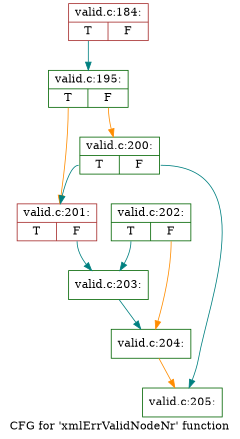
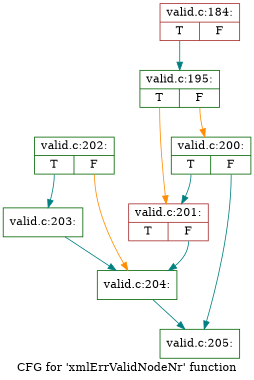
  digraph {
    label="CFG for 'xmlErrValidNodeNr' function"
    node [color=darkgreen shape=record]
    edge [color=teal tailport=s0]
    n1 [color=brown label="{valid.c:184:|{<s0>T|<s1>F}}"]
    n2 [label="{valid.c:195:|{<s0>T|<s1>F}}"]
    n3 [color=brown label="{valid.c:201:|{<s0>T|<s1>F}}"]
    n4 [label="{valid.c:200:|{<s0>T|<s1>F}}"]
    n5 [label="{valid.c:204:}"]
    n6 [label="{valid.c:205:}"]
    n7 [label="{valid.c:202:|{<s0>T|<s1>F}}"]
    n8 [label="{valid.c:203:}"]
    n1 -> n2
    n2 -> n3 [color=darkorange]
    n2 -> n4 [color=darkorange tailport=s1]
-   n3 -> n8 [tailport=s1]
+   n3 -> n5 [tailport=s1]
    n4 -> n3
    n4 -> n6 [tailport=s1]
-   n5 -> n6 [color=darkorange]
+   n5 -> n6
    n7 -> n5 [color=darkorange tailport=s1]
    n7 -> n8
    n8 -> n5
  }
